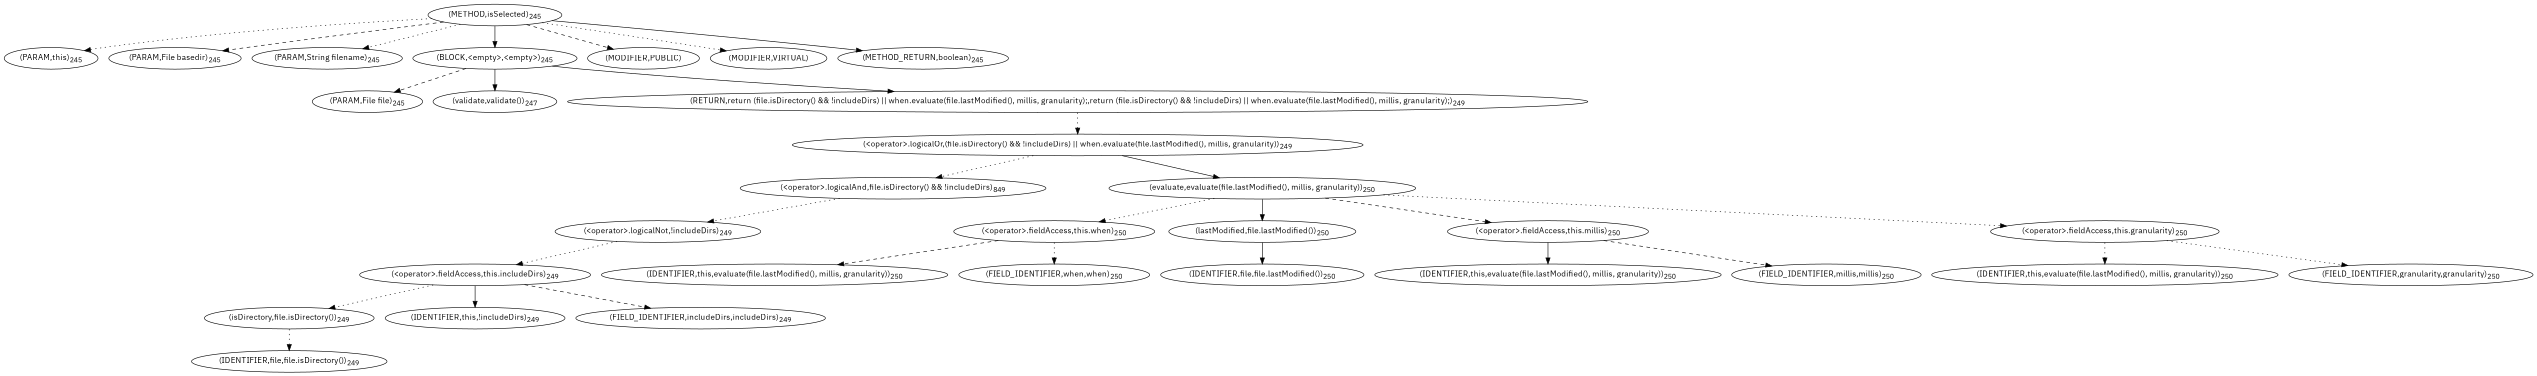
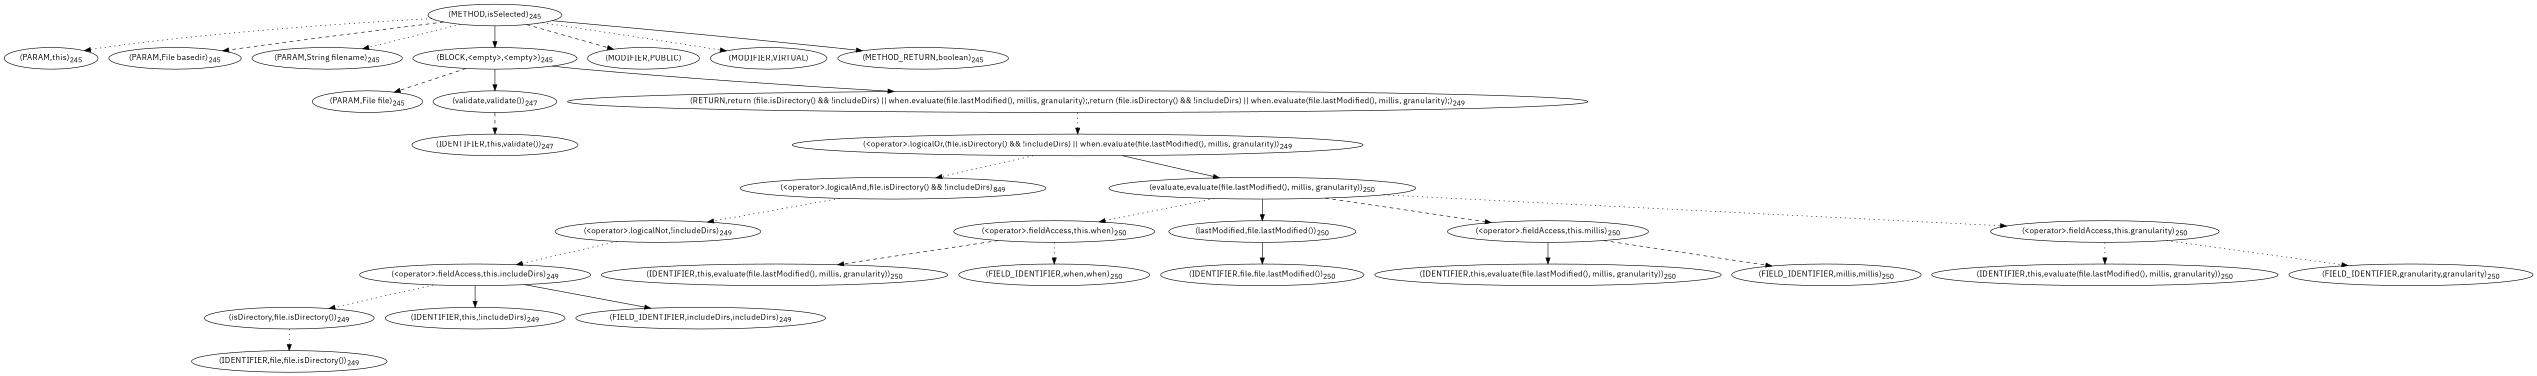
  digraph {
    fontname="IBM Plex Sans"
    node [fontname="IBM Plex Sans"]
    edge [fontname="IBM Plex Sans" style=dotted]
    n1 [label=<(METHOD,isSelected)<SUB>245</SUB>>]
    n2 [label=<(PARAM,this)<SUB>245</SUB>>]
    n3 [label=<(PARAM,File basedir)<SUB>245</SUB>>]
    n4 [label=<(PARAM,String filename)<SUB>245</SUB>>]
    n5 [label=<(BLOCK,&lt;empty&gt;,&lt;empty&gt;)<SUB>245</SUB>>]
    n6 [label=<(MODIFIER,PUBLIC)>]
    n7 [label=<(MODIFIER,VIRTUAL)>]
    n8 [label=<(METHOD_RETURN,boolean)<SUB>245</SUB>>]
    n9 [label=<(PARAM,File file)<SUB>245</SUB>>]
    n10 [label=<(validate,validate())<SUB>247</SUB>>]
    n11 [label=<(RETURN,return (file.isDirectory() &amp;&amp; !includeDirs) || when.evaluate(file.lastModified(), millis, granularity);,return (file.isDirectory() &amp;&amp; !includeDirs) || when.evaluate(file.lastModified(), millis, granularity);)<SUB>249</SUB>>]
+   n12 [label=<(IDENTIFIER,this,validate())<SUB>247</SUB>>]
    n13 [label=<(&lt;operator&gt;.logicalOr,(file.isDirectory() &amp;&amp; !includeDirs) || when.evaluate(file.lastModified(), millis, granularity))<SUB>249</SUB>>]
    n14 [label=<(&lt;operator&gt;.logicalAnd,file.isDirectory() &amp;&amp; !includeDirs)<SUB>849</SUB>>]
    n15 [label=<(evaluate,evaluate(file.lastModified(), millis, granularity))<SUB>250</SUB>>]
    n16 [label=<(&lt;operator&gt;.logicalNot,!includeDirs)<SUB>249</SUB>>]
    n17 [label=<(&lt;operator&gt;.fieldAccess,this.when)<SUB>250</SUB>>]
    n18 [label=<(lastModified,file.lastModified())<SUB>250</SUB>>]
    n19 [label=<(&lt;operator&gt;.fieldAccess,this.millis)<SUB>250</SUB>>]
    n20 [label=<(&lt;operator&gt;.fieldAccess,this.granularity)<SUB>250</SUB>>]
    n21 [label=<(isDirectory,file.isDirectory())<SUB>249</SUB>>]
    n22 [label=<(IDENTIFIER,file,file.isDirectory())<SUB>249</SUB>>]
    n23 [label=<(&lt;operator&gt;.fieldAccess,this.includeDirs)<SUB>249</SUB>>]
    n24 [label=<(IDENTIFIER,this,!includeDirs)<SUB>249</SUB>>]
    n25 [label=<(FIELD_IDENTIFIER,includeDirs,includeDirs)<SUB>249</SUB>>]
    n26 [label=<(IDENTIFIER,this,evaluate(file.lastModified(), millis, granularity))<SUB>250</SUB>>]
    n27 [label=<(FIELD_IDENTIFIER,when,when)<SUB>250</SUB>>]
    n28 [label=<(IDENTIFIER,file,file.lastModified())<SUB>250</SUB>>]
    n29 [label=<(IDENTIFIER,this,evaluate(file.lastModified(), millis, granularity))<SUB>250</SUB>>]
    n30 [label=<(FIELD_IDENTIFIER,millis,millis)<SUB>250</SUB>>]
    n31 [label=<(IDENTIFIER,this,evaluate(file.lastModified(), millis, granularity))<SUB>250</SUB>>]
    n32 [label=<(FIELD_IDENTIFIER,granularity,granularity)<SUB>250</SUB>>]
    n1 -> n2
    n1 -> n3 [style=dashed]
    n1 -> n4
    n1 -> n5 [style=solid]
    n1 -> n6 [style=dashed]
    n1 -> n7
    n1 -> n8 [style=solid]
    n5 -> n9 [style=dashed]
    n5 -> n10 [style=solid]
    n5 -> n11 [style=solid]
+   n10 -> n12 [style=dashed]
    n11 -> n13
    n13 -> n14
    n13 -> n15 [style=solid]
    n14 -> n16
    n15 -> n17
    n15 -> n18 [style=solid]
    n15 -> n19 [style=dashed]
    n15 -> n20
    n16 -> n23
    n17 -> n26 [style=dashed]
    n17 -> n27
    n18 -> n28 [style=solid]
    n19 -> n29 [style=solid]
    n19 -> n30 [style=dashed]
    n20 -> n31
    n20 -> n32
    n21 -> n22
    n23 -> n21
    n23 -> n24 [style=solid]
-   n23 -> n25 [style=dashed]
+   n23 -> n25 [style=solid]
  }
